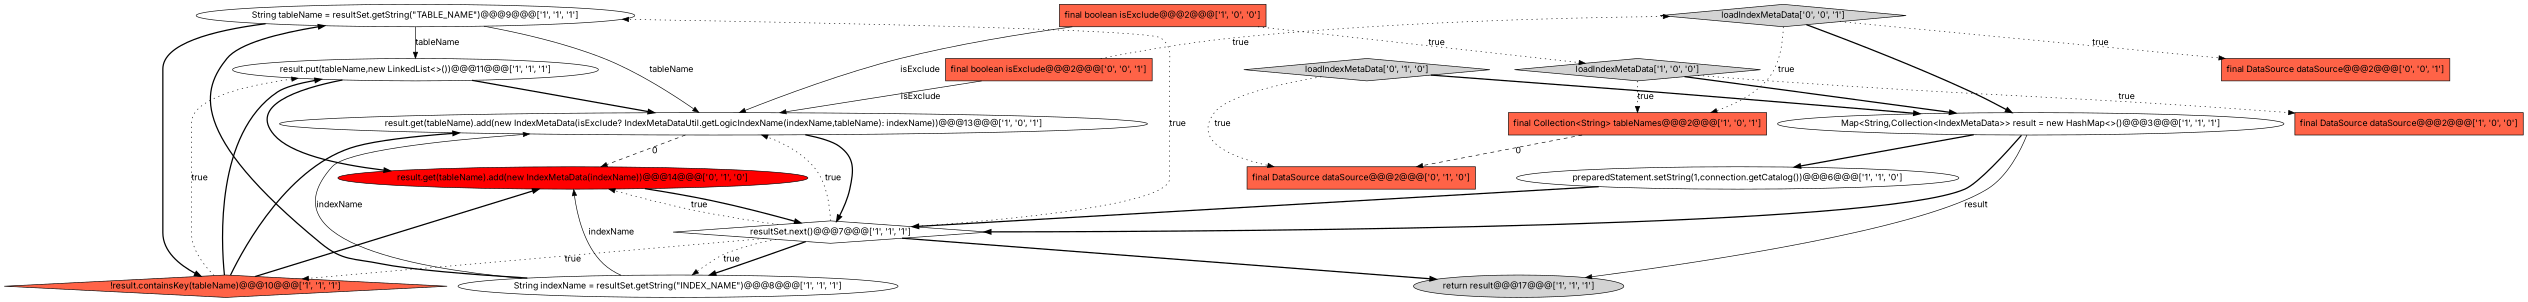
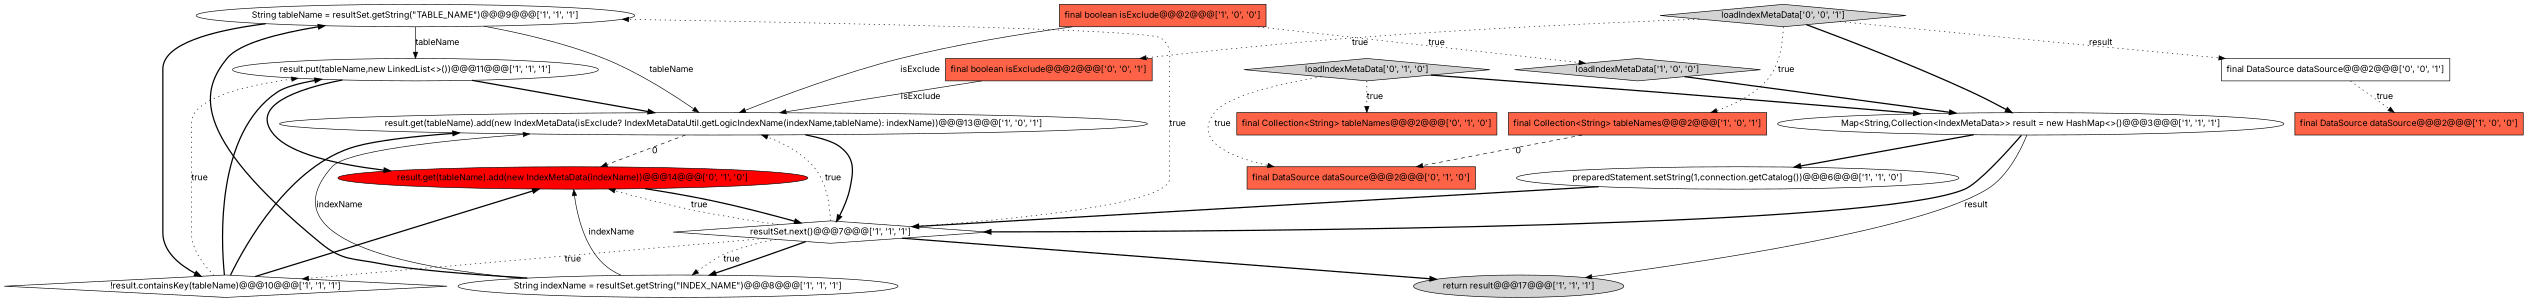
  digraph {
    fontname=Inter
    node [fillcolor=white fontname=Inter shape=ellipse style=filled]
    edge [fontname=Inter style=bold]
    n1 [label="String tableName = resultSet.getString(\"TABLE_NAME\")@@@9@@@['1', '1', '1']"]
    n2 [label="result.put(tableName,new LinkedList<>())@@@11@@@['1', '1', '1']"]
-   n3 [fillcolor=tomato label="!result.containsKey(tableName)@@@10@@@['1', '1', '1']" shape=diamond]
+   n3 [label="!result.containsKey(tableName)@@@10@@@['1', '1', '1']" shape=diamond]
    n4 [label="result.get(tableName).add(new IndexMetaData(isExclude? IndexMetaDataUtil.getLogicIndexName(indexName,tableName): indexName))@@@13@@@['1', '0', '1']"]
    n5 [fillcolor=red label="result.get(tableName).add(new IndexMetaData(indexName))@@@14@@@['0', '1', '0']"]
    n6 [label="resultSet.next()@@@7@@@['1', '1', '1']" shape=diamond]
    n7 [fillcolor=tomato label="final DataSource dataSource@@@2@@@['0', '1', '0']" shape=box]
    n8 [label="Map<String,Collection<IndexMetaData>> result = new HashMap<>()@@@3@@@['1', '1', '1']"]
    n9 [fillcolor=lightgray label="return result@@@17@@@['1', '1', '1']"]
    n10 [label="preparedStatement.setString(1,connection.getCatalog())@@@6@@@['1', '1', '0']"]
    n11 [label="String indexName = resultSet.getString(\"INDEX_NAME\")@@@8@@@['1', '1', '1']"]
+   n12 [fillcolor=tomato label="final Collection<String> tableNames@@@2@@@['0', '1', '0']" shape=box]
    n13 [fillcolor=lightgray label="loadIndexMetaData['0', '0', '1']" shape=diamond]
    n14 [fillcolor=tomato label="final Collection<String> tableNames@@@2@@@['1', '0', '1']" shape=box]
-   n15 [fillcolor=tomato label="final DataSource dataSource@@@2@@@['0', '0', '1']" shape=box]
+   n15 [label="final DataSource dataSource@@@2@@@['0', '0', '1']" shape=box]
    n16 [fillcolor=tomato label="final boolean isExclude@@@2@@@['0', '0', '1']" shape=box]
    n17 [fillcolor=lightgray label="loadIndexMetaData['1', '0', '0']" shape=diamond]
    n18 [fillcolor=tomato label="final DataSource dataSource@@@2@@@['1', '0', '0']" shape=box]
    n19 [fillcolor=tomato label="final boolean isExclude@@@2@@@['1', '0', '0']" shape=box]
    n20 [fillcolor=lightgray label="loadIndexMetaData['0', '1', '0']" shape=diamond]
    n1 -> n2 [label=tableName style=solid]
    n1 -> n3
    n1 -> n4 [label=tableName style=solid]
    n2 -> n4
    n2 -> n5
    n3 -> n2
    n3 -> n2 [label=true style=dotted]
    n3 -> n4
    n3 -> n5
    n4 -> n5 [label=0 style=dashed]
    n4 -> n6
    n5 -> n6
    n6 -> n1 [label=true style=dotted]
    n6 -> n3 [label=true style=dotted]
    n6 -> n4 [label=true style=dotted]
    n6 -> n5 [label=true style=dotted]
    n6 -> n9
    n6 -> n11
    n6 -> n11 [label=true style=dotted]
    n8 -> n6
    n8 -> n9 [label=result style=solid]
    n8 -> n10
    n10 -> n6
    n11 -> n1
    n11 -> n4 [label=indexName style=solid]
    n11 -> n5 [label=indexName style=solid]
    n13 -> n8
    n13 -> n14 [label=true style=dotted]
-   n13 -> n15 [label=true style=dotted]
-   n16 -> n13 [label=true style=dotted]
+   n13 -> n15 [label=result style=dotted]
+   n13 -> n16 [label=true style=dotted]
    n14 -> n7 [label=0 style=dashed]
    n16 -> n4 [label=isExclude style=solid]
    n17 -> n8
-   n17 -> n14 [label=true style=dotted]
-   n17 -> n18 [label=true style=dotted]
+   n15 -> n18 [label=true style=dotted]
    n19 -> n4 [label=isExclude style=solid]
    n19 -> n17 [label=true style=dotted]
    n20 -> n7 [label=true style=dotted]
    n20 -> n8
+   n20 -> n12 [label=true style=dotted]
  }
